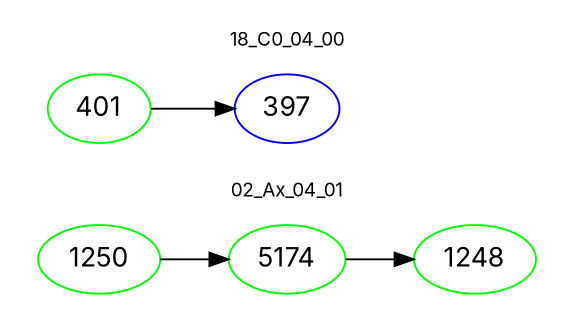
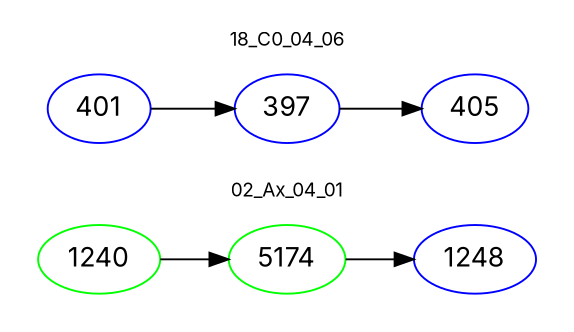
  digraph {
    fontname=Inter
    rankdir=LR
    node [color=green fontname=Inter]
    edge [color=black fontname=Inter]
-   n1 [label=1250]
+   n1 [label=1240]
    n2 [label=5174]
-   n3 [label=1248]
-   n4 [label=401]
+   n3 [color=blue label=1248]
+   n4 [color=blue label=401]
    n5 [color=blue label=397]
+   n6 [color=blue label=405]
    subgraph cluster_1 {
      color=white
      fontsize=10
      label="02_Ax_04_01"
      n1
      n2
      n3
    }
    subgraph cluster_2 {
      color=white
      fontsize=10
-     label="18_C0_04_00"
+     label="18_C0_04_06"
      n4
      n5
+     n6
    }
    n1 -> n2
    n2 -> n3
    n4 -> n5
+   n5 -> n6
  }
